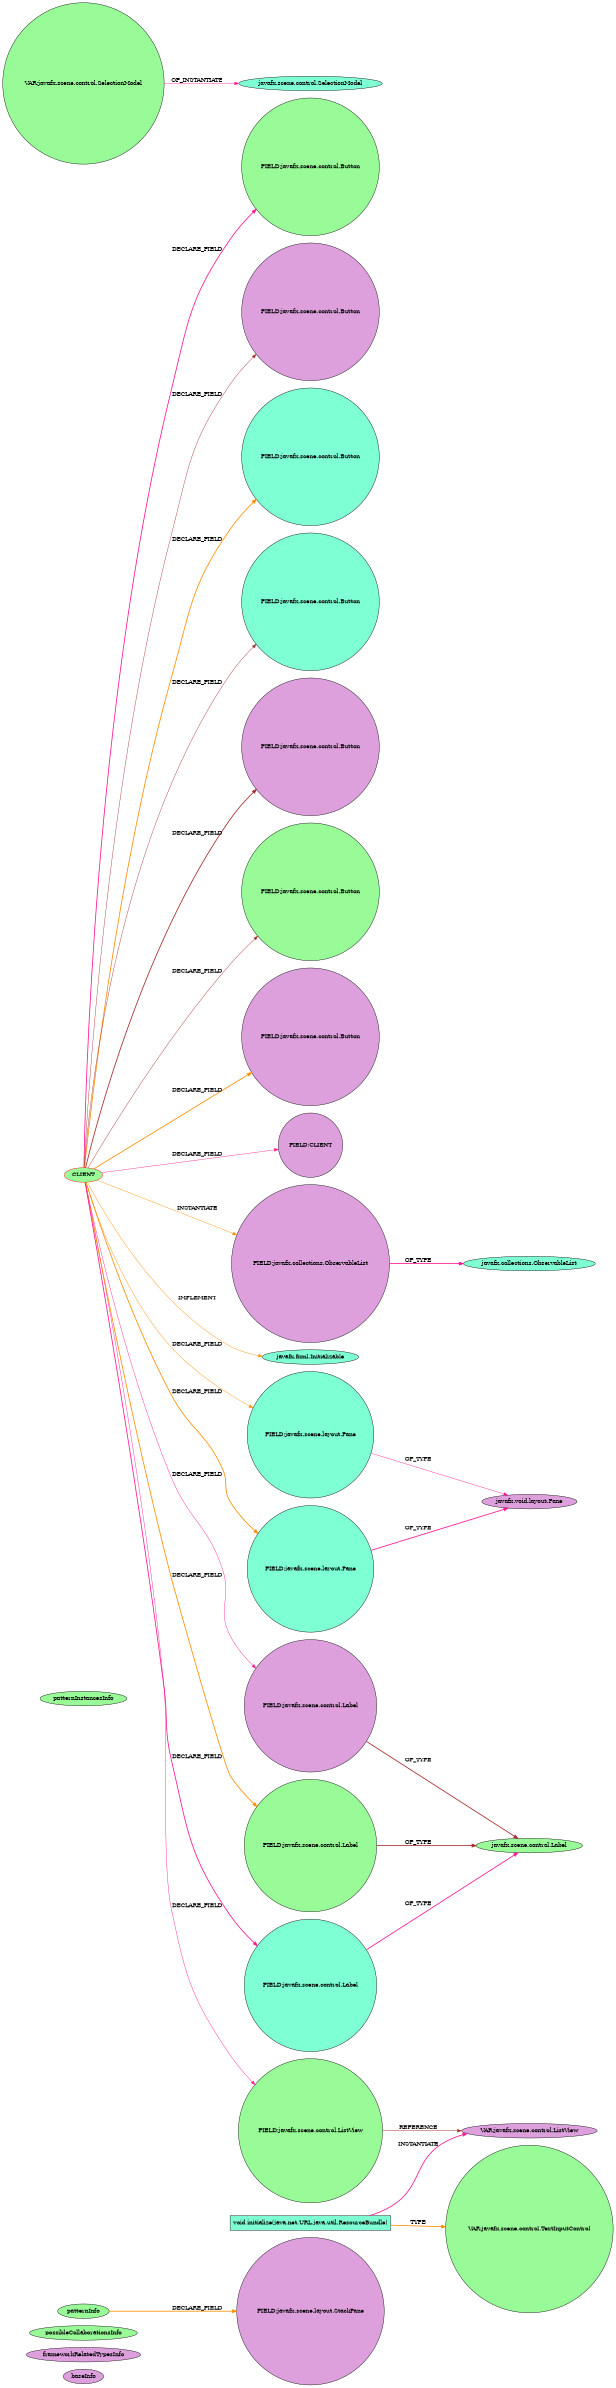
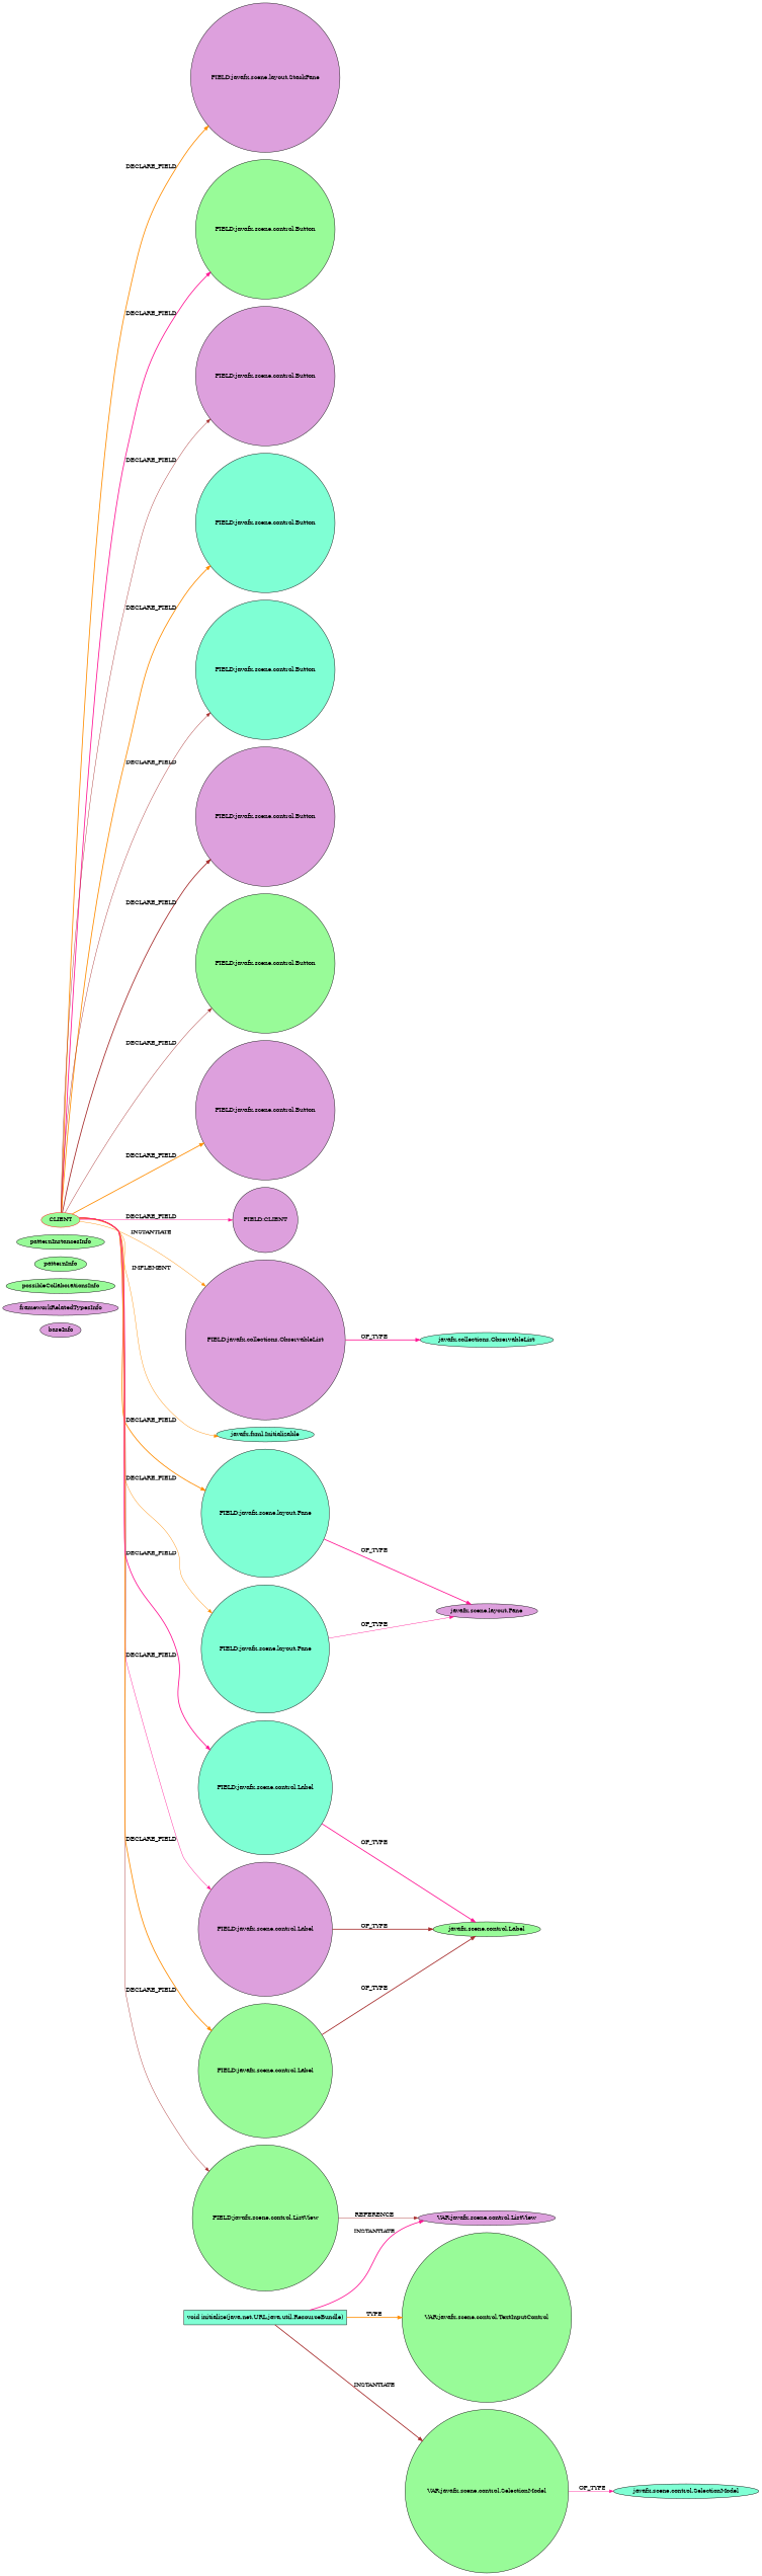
  digraph {
    rankdir=LR
    node [fillcolor=plum style=filled isFrameworkType=false shape=circle vertexType=FIELD_DECLARATION]
    edge [color=deeppink style=bold]
    baseInfo [category=pattern graphId=1681 isAnonymous=false possibleRelation=false isFrameworkType="" shape="" vertexType=""]
    frameworkRelatedTypesInfo [0="javafx.fxml.Initializable" isFrameworkType="" shape="" vertexType=""]
    possibleCollaborationsInfo [fillcolor=palegreen isFrameworkType="" shape="" vertexType=""]
    patternInfo [fillcolor=palegreen frequency=2.0 patternRootClient=0 isFrameworkType="" shape="" vertexType=""]
    patternInstancesInfo [0="hock323-eventManager~/hock323-eventManager/EventManager-master/src/eventManager/controller/pokerTournament/TournamentController.java~TournamentController~3009" 1="mouradsaadi-LO23-IHM~/mouradsaadi-LO23-IHM/LO23-IHM-master/Sudoku-IHM/src/sudoko/ihm/vue/FXMLDocumentController.java~FXMLDocumentController~3651" fillcolor=palegreen isFrameworkType="" shape="" vertexType=""]
    n6 [label="FIELD:javafx.scene.layout.StackPane"]
    n7 [color=red fillcolor=palegreen label=CLIENT vertexType=ROOT_CLIENT_CLASS_DECLARATION shape=""]
    n8 [fillcolor=palegreen label="FIELD:javafx.scene.control.Button"]
    n9 [label="FIELD:javafx.scene.control.Button"]
    n10 [fillcolor=aquamarine label="FIELD:javafx.scene.control.Button"]
    n11 [fillcolor=aquamarine label="FIELD:javafx.scene.control.Button"]
    n12 [label="FIELD:javafx.scene.control.Button"]
    n13 [fillcolor=palegreen label="FIELD:javafx.scene.control.Button"]
    n14 [label="FIELD:javafx.scene.control.Button"]
    n15 [label="FIELD:CLIENT"]
    n16 [label="FIELD:javafx.collections.ObservableList"]
    n17 [fillcolor=aquamarine label="javafx.fxml.Initializable" vertexType=FRAMEWORK_INTERFACE_TYPE shape=""]
    n18 [fillcolor=aquamarine label="FIELD:javafx.scene.layout.Pane"]
    n19 [fillcolor=aquamarine label="FIELD:javafx.scene.layout.Pane"]
    n20 [fillcolor=palegreen label="FIELD:javafx.scene.control.ListView"]
    n21 [label="FIELD:javafx.scene.control.Label"]
    n22 [fillcolor=palegreen label="FIELD:javafx.scene.control.Label"]
    n23 [fillcolor=aquamarine label="FIELD:javafx.scene.control.Label"]
    n24 [fillcolor=aquamarine label="javafx.collections.ObservableList" vertexType=FRAMEWORK_INTERFACE_TYPE shape=""]
-   n25 [label="javafx.void.layout.Pane" vertexType=FRAMEWORK_CLASS_TYPE shape=""]
+   n25 [label="javafx.scene.layout.Pane" vertexType=FRAMEWORK_CLASS_TYPE shape=""]
    n26 [fillcolor=aquamarine label="void initialize(java.net.URL,java.util.ResourceBundle)" shape=box vertexType=OVERRIDING_METHOD_DECLARATION]
    n27 [label="VAR:javafx.scene.control.ListView" shape=ellipse vertexType=VARIABLE_EXPRESION]
    n28 [fillcolor=palegreen label="VAR:javafx.scene.control.SelectionModel" vertexType=VARIABLE_EXPRESION]
    n29 [fillcolor=palegreen label="VAR:javafx.scene.control.TextInputControl" vertexType=VARIABLE_EXPRESION]
    n30 [fillcolor=palegreen label="javafx.scene.control.Label" vertexType=FRAMEWORK_CLASS_TYPE shape=""]
    n31 [fillcolor=aquamarine label="javafx.scene.control.SelectionModel" vertexType=FRAMEWORK_CLASS_TYPE shape=""]
-   patternInfo -> n6 [color=darkorange label=DECLARE_FIELD]
+   n7 -> n6 [color=darkorange label=DECLARE_FIELD]
    n7 -> n8 [label=DECLARE_FIELD]
    n7 -> n9 [color=brown label=DECLARE_FIELD style=solid]
    n7 -> n10 [color=darkorange label=DECLARE_FIELD]
    n7 -> n11 [color=brown label=DECLARE_FIELD style=solid]
    n7 -> n12 [color=brown label=DECLARE_FIELD]
    n7 -> n13 [color=brown label=DECLARE_FIELD style=solid]
    n7 -> n14 [color=darkorange label=DECLARE_FIELD]
    n7 -> n15 [label=DECLARE_FIELD style=solid]
    n7 -> n16 [color=darkorange label=INSTANTIATE style=solid]
    n7 -> n17 [color=darkorange label=IMPLEMENT style=solid]
    n7 -> n18 [color=darkorange label=DECLARE_FIELD]
    n7 -> n19 [color=darkorange label=DECLARE_FIELD style=solid]
-   n7 -> n20 [label=DECLARE_FIELD style=solid]
+   n7 -> n20 [color=brown label=DECLARE_FIELD style=solid]
    n7 -> n21 [label=DECLARE_FIELD style=solid]
    n7 -> n22 [color=darkorange label=DECLARE_FIELD]
    n7 -> n23 [label=DECLARE_FIELD]
    n16 -> n24 [label=OF_TYPE]
    n18 -> n25 [label=OF_TYPE]
    n19 -> n25 [label=OF_TYPE style=solid]
    n20 -> n27 [color=brown label=REFERENCE style=solid]
    n21 -> n30 [color=brown label=OF_TYPE]
    n22 -> n30 [color=brown label=OF_TYPE]
    n23 -> n30 [label=OF_TYPE]
    n26 -> n27 [label=INSTANTIATE]
+   n26 -> n28 [color=brown label=INSTANTIATE]
    n26 -> n29 [color=darkorange label=TYPE]
-   n28 -> n31 [label=OF_INSTANTIATE style=solid]
+   n28 -> n31 [label=OF_TYPE style=solid]
  }
